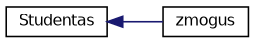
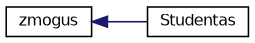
  digraph {
    rankdir=LR
    node [color=black fillcolor=white fontname=Helvetica fontsize=10 shape=record style=filled]
    n1 [height=0.2 label=zmogus width=0.4]
    n2 [height=0.2 label=Studentas width=0.4]
-   n2 -> n1 [color=midnightblue dir=back fontname=Helvetica fontsize=10 labelfontname=Helvetica labelfontsize=10 style=solid]
+   n1 -> n2 [color=midnightblue dir=back fontname=Helvetica fontsize=10 labelfontname=Helvetica labelfontsize=10 style=solid]
  }
